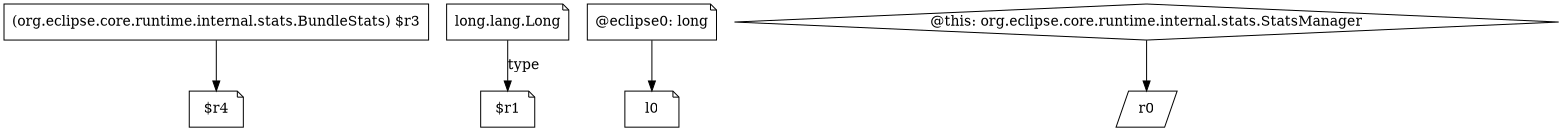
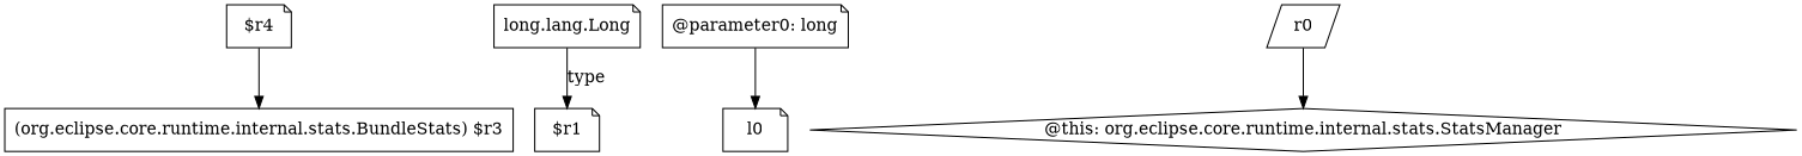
  digraph {
    node [shape=note]
    n1 [label="(org.eclipse.core.runtime.internal.stats.BundleStats) $r3" shape=box]
    n2 [label="$r4"]
    n3 [label="long.lang.Long"]
    n4 [label="$r1"]
-   n5 [label="@eclipse0: long"]
+   n5 [label="@parameter0: long"]
    n6 [label=l0]
    n7 [label="@this: org.eclipse.core.runtime.internal.stats.StatsManager" shape=diamond]
    n8 [label=r0 shape=parallelogram]
-   n1 -> n2
+   n2 -> n1
    n3 -> n4 [label=type]
    n5 -> n6
-   n7 -> n8
+   n8 -> n7
  }
